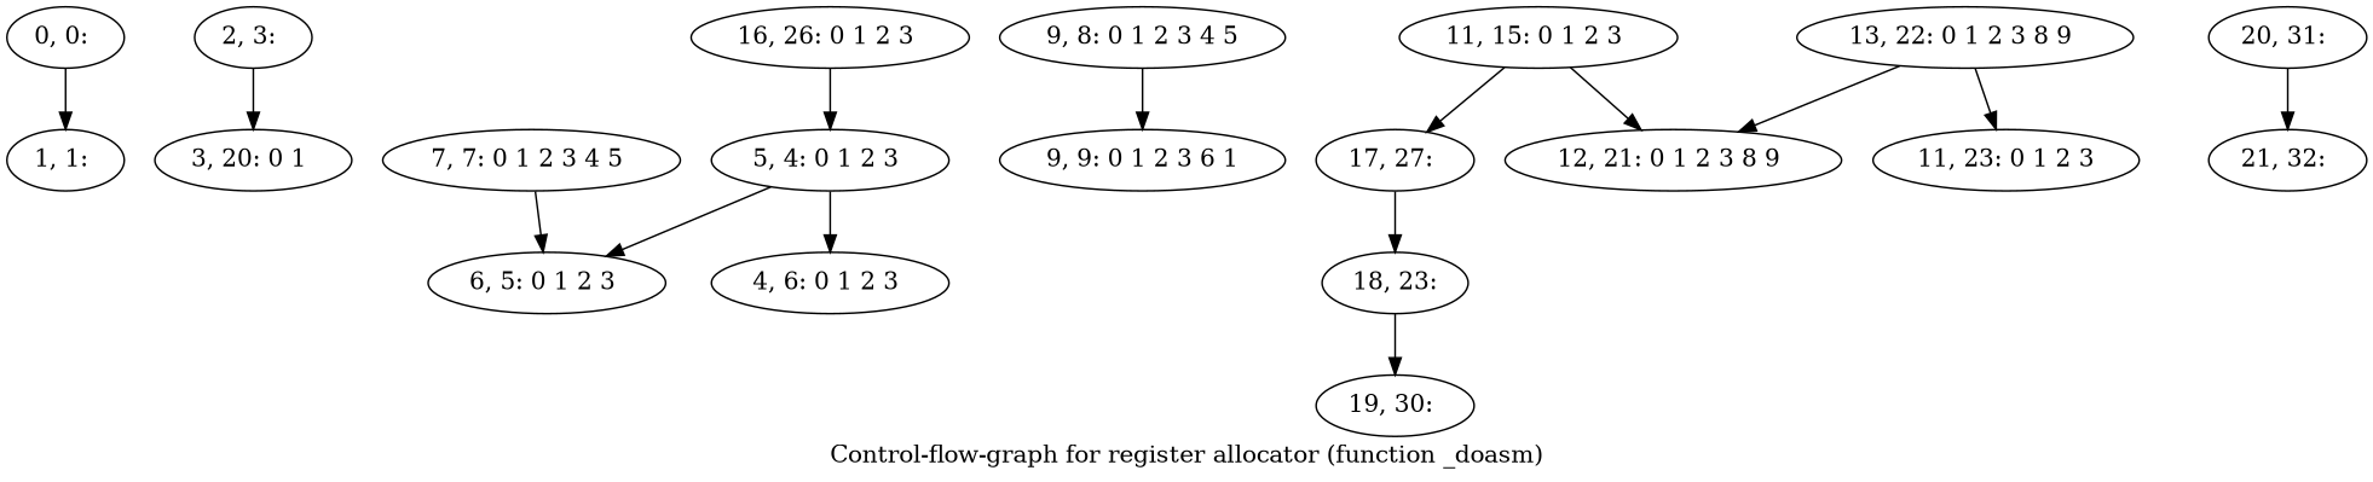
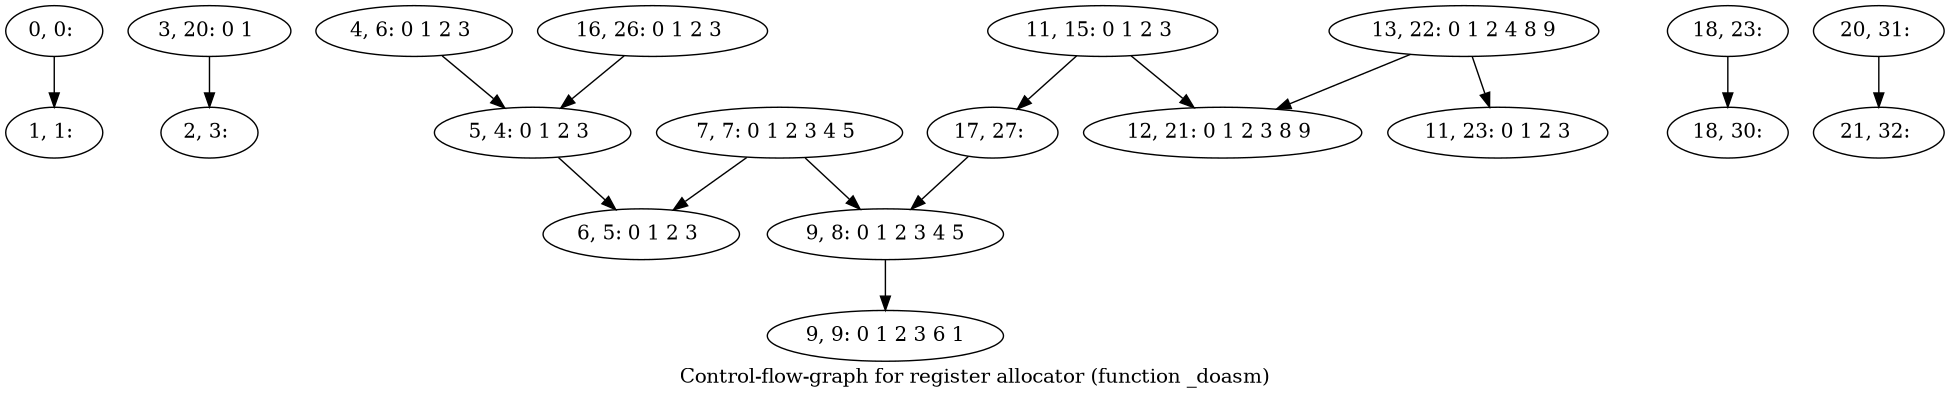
  digraph {
    label="Control-flow-graph for register allocator (function _doasm)"
    n1 [label="0, 0: "]
    n2 [label="1, 1: "]
    n3 [label="2, 3: "]
    n4 [label="3, 20: 0 1 "]
    n5 [label="4, 6: 0 1 2 3 "]
    n6 [label="5, 4: 0 1 2 3 "]
    n7 [label="6, 5: 0 1 2 3 "]
    n8 [label="7, 7: 0 1 2 3 4 5 "]
    n9 [label="9, 8: 0 1 2 3 4 5"]
    n10 [label="9, 9: 0 1 2 3 6 1"]
    n11 [label="11, 15: 0 1 2 3 "]
    n12 [label="17, 27: "]
    n13 [label="12, 21: 0 1 2 3 8 9 "]
    n14 [label="18, 23:"]
-   n15 [label="13, 22: 0 1 2 3 8 9 "]
+   n15 [label="13, 22: 0 1 2 4 8 9"]
    n16 [label="11, 23: 0 1 2 3"]
    n17 [label="16, 26: 0 1 2 3 "]
-   n18 [label="19, 30: "]
+   n18 [label="18, 30:"]
    n19 [label="20, 31: "]
    n20 [label="21, 32: "]
    n1 -> n2
-   n3 -> n4
-   n6 -> n5
+   n4 -> n3
+   n5 -> n6
    n6 -> n7
    n8 -> n7
+   n8 -> n9
    n9 -> n10
    n11 -> n12
    n11 -> n13
-   n12 -> n14
+   n12 -> n9
    n14 -> n18
    n15 -> n13
    n15 -> n16
    n17 -> n6
    n19 -> n20
  }
